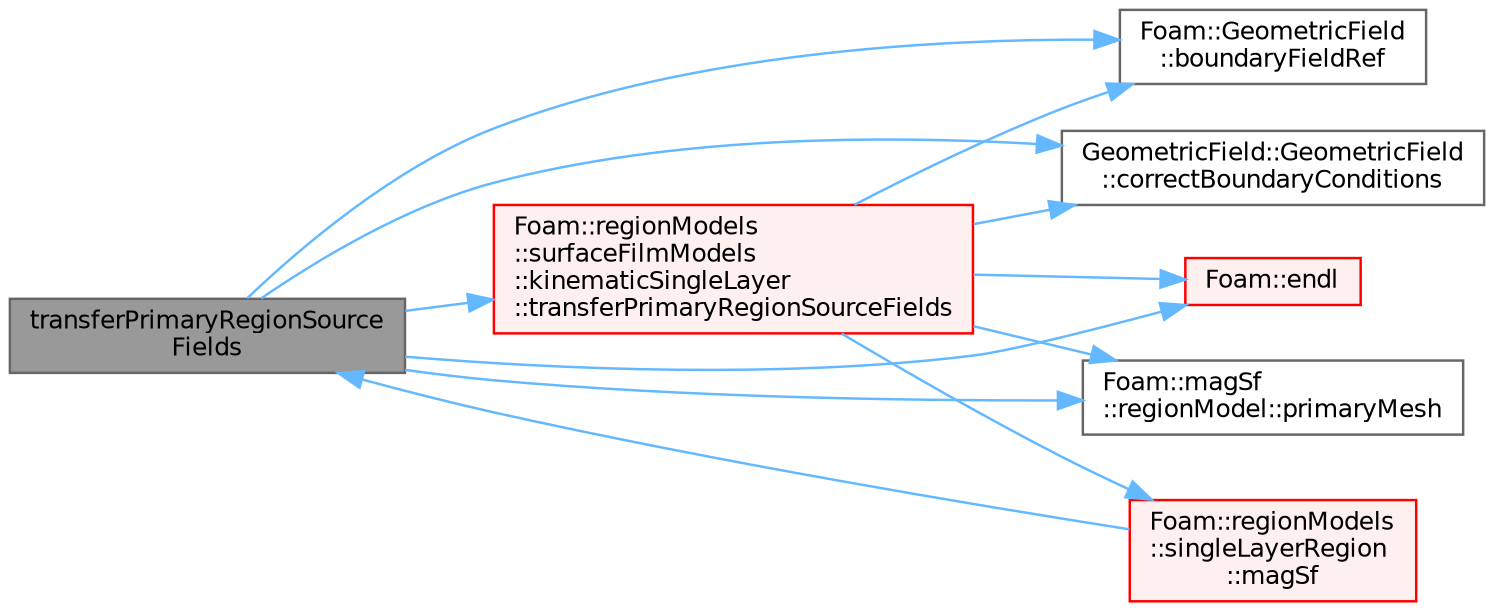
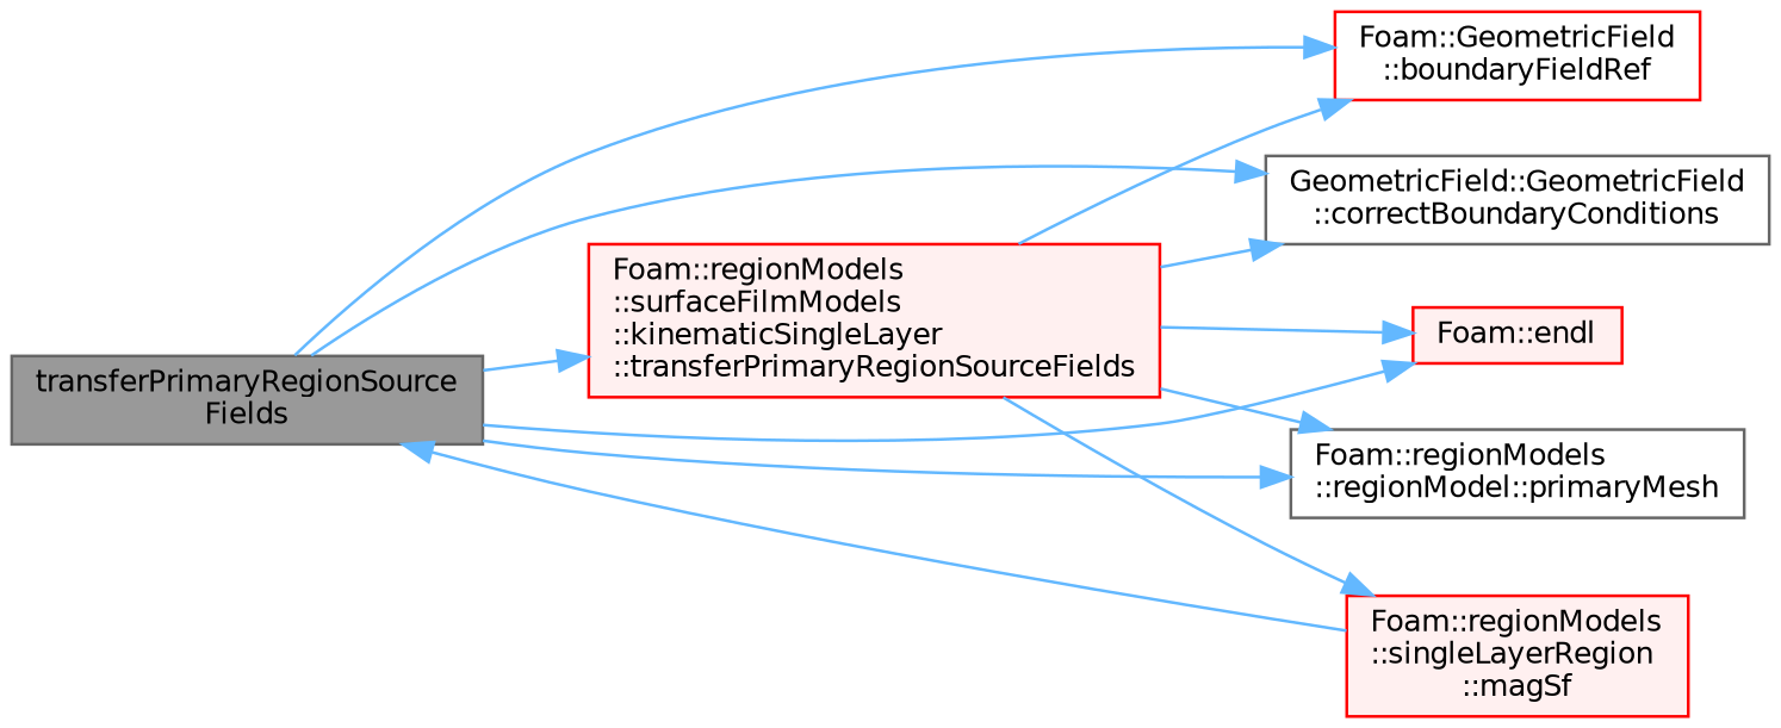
  digraph {
    rankdir=LR
    node [color=grey40 fillcolor=white fontname=Helvetica fontsize=10 shape=box style=filled]
    edge [color=steelblue1 fontname=Helvetica fontsize=10 labelfontname=Helvetica labelfontsize=10 style=solid]
    n1 [color=gray40 fillcolor=grey60 fontcolor=black height=0.2 label="transferPrimaryRegionSource\lFields" width=0.4]
-   n2 [height=0.2 label="Foam::GeometricField\l::boundaryFieldRef" width=0.4]
+   n2 [color=red height=0.2 label="Foam::GeometricField\l::boundaryFieldRef" width=0.4]
    n3 [height=0.2 label="GeometricField::GeometricField\l::correctBoundaryConditions" width=0.4]
    n4 [color=red fillcolor="#FFF0F0" height=0.2 label="Foam::endl" width=0.4]
-   n5 [height=0.2 label="Foam::magSf\l::regionModel::primaryMesh" width=0.4]
+   n5 [height=0.2 label="Foam::regionModels\l::regionModel::primaryMesh" width=0.4]
    n6 [color=red fillcolor="#FFF0F0" height=0.2 label="Foam::regionModels\l::surfaceFilmModels\l::kinematicSingleLayer\l::transferPrimaryRegionSourceFields" width=0.4]
    n7 [color=red fillcolor="#FFF0F0" height=0.2 label="Foam::regionModels\l::singleLayerRegion\l::magSf" width=0.4]
    n1 -> n2
    n1 -> n3
    n1 -> n4
    n1 -> n5
    n1 -> n6
    n6 -> n2
    n6 -> n3
    n6 -> n4
    n6 -> n5
    n6 -> n7
    n7 -> n1
  }
